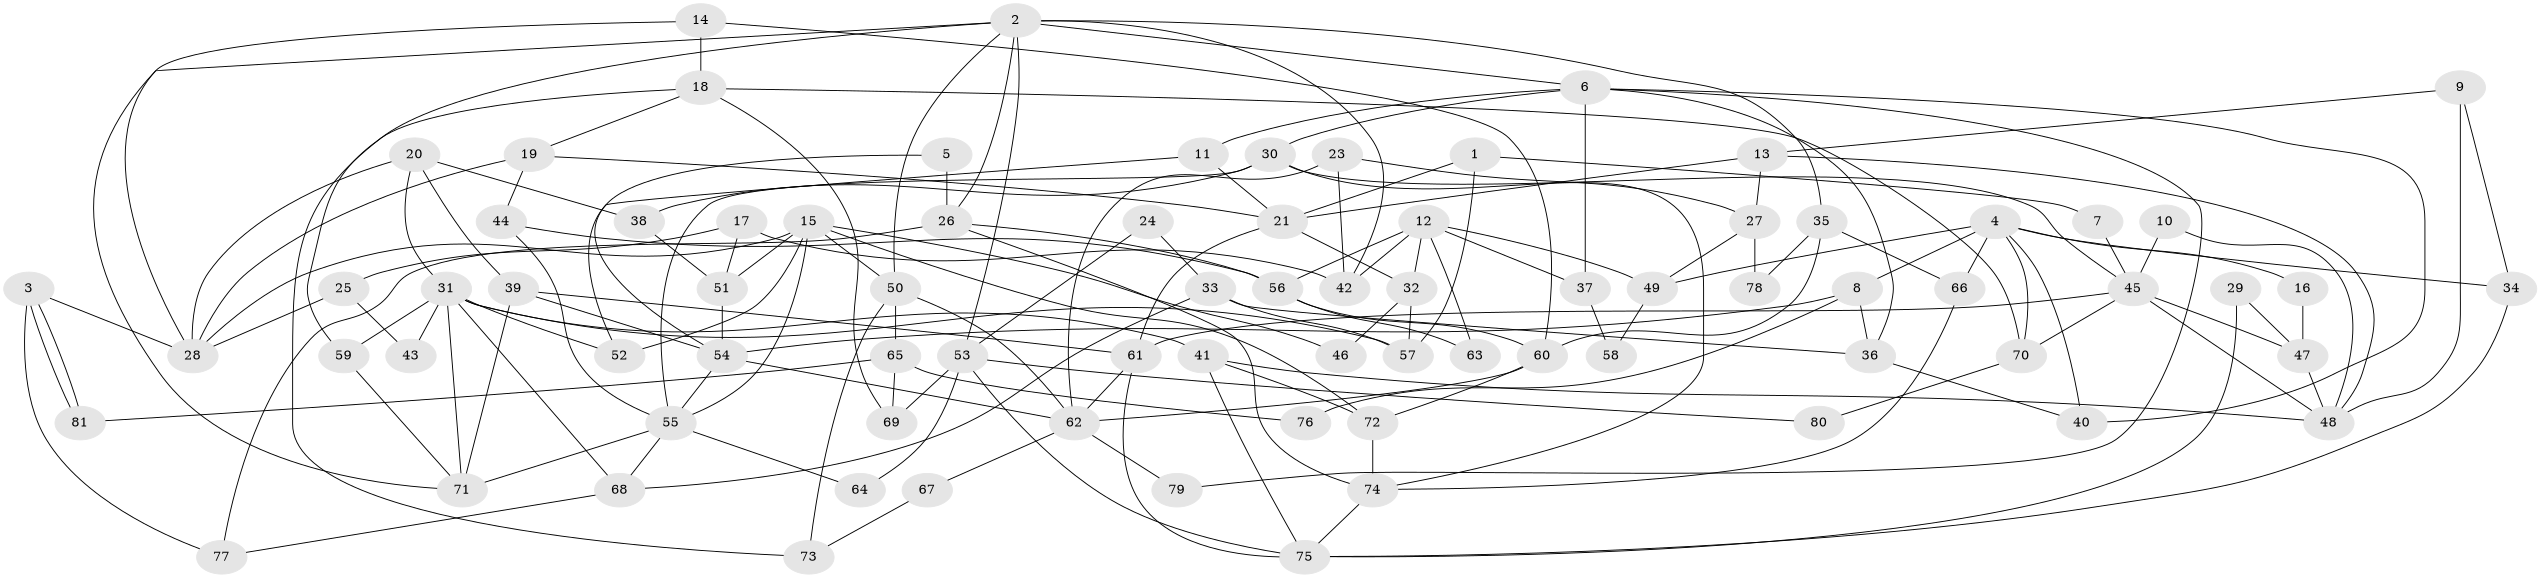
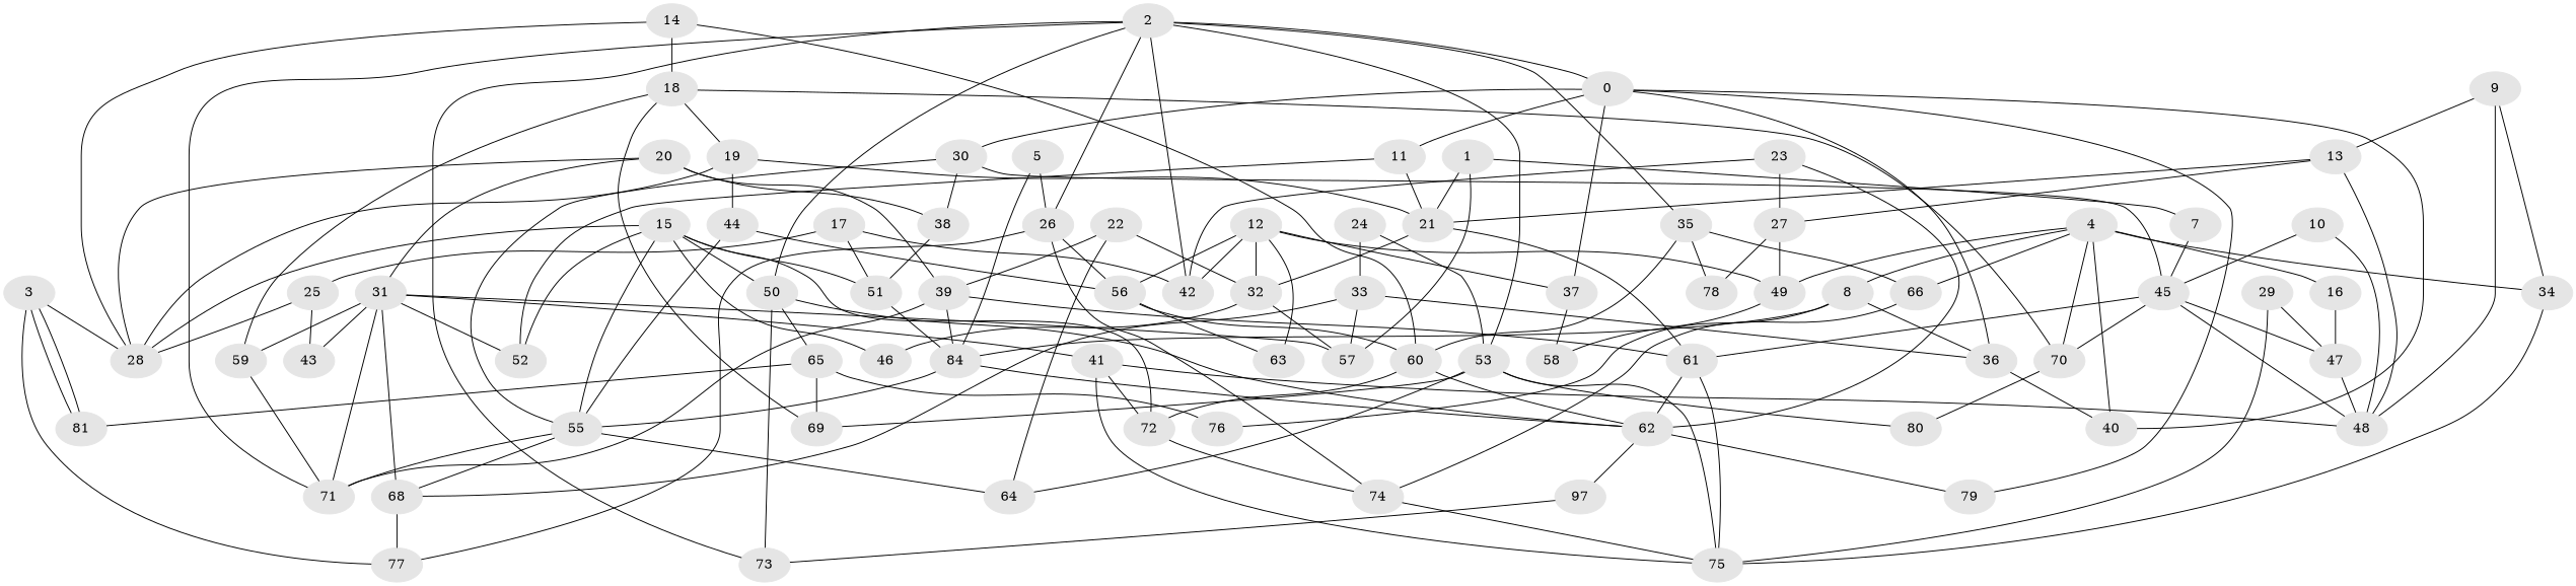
  graph {
    node [color=gray90 style=filled]
    1
    7
    21
    57
    45
    32
    61
    46
    2
-   6
+   6 [label=0]
    26
    35
    42
    50
    53
    71
    73
    40
    11
    30
    36
    37
    79
    77
    56
    74
    66
    60
    78
    62
    65
    69
    64
    75
    80
    3
    28
    81
    4
    8
    16
    34
    49
    70
-   54
+   54 [label=84]
    76
    47
    58
    5
    55
    52
    38
    48
    9
    13
    27
    10
    12
    63
    14
    18
    19
    59
    72
    15
    51
    68
    17
    25
    43
    44
    20
    31
    39
    41
+   22
    23
-   67
+   67 [label=97]
    24
    33
    29
    1 -- 7
    1 -- 21
    1 -- 57
    7 -- 45
    21 -- 32
    21 -- 61
    45 -- 61
    45 -- 70
    45 -- 47
    45 -- 48
    32 -- 57
    32 -- 46
    61 -- 62
    61 -- 75
    2 -- 6
    2 -- 26
    2 -- 35
    2 -- 42
    2 -- 50
    2 -- 53
    2 -- 71
    2 -- 73
    6 -- 40
    6 -- 11
    6 -- 30
    6 -- 36
    6 -- 37
    6 -- 79
    26 -- 77
    26 -- 56
    26 -- 74
    35 -- 66
    35 -- 60
    35 -- 78
    50 -- 73
    50 -- 62
    50 -- 65
    53 -- 69
    53 -- 64
    53 -- 75
    53 -- 80
    11 -- 21
    11 -- 52
    30 -- 45
-   30 -- 74
    30 -- 55
    30 -- 38
    36 -- 40
    37 -- 58
    56 -- 60
    56 -- 63
    74 -- 75
    66 -- 74
    60 -- 62
    60 -- 72
    62 -- 79
    62 -- 67
    65 -- 69
    65 -- 81
    65 -- 76
    3 -- 77
    3 -- 28
    3 -- 81
    3 -- 81
    4 -- 40
    4 -- 66
    4 -- 8
    4 -- 16
    4 -- 34
    4 -- 49
    4 -- 70
    8 -- 36
    8 -- 54
    8 -- 76
    16 -- 47
    34 -- 75
    49 -- 58
    70 -- 80
    54 -- 62
    54 -- 55
    47 -- 48
    5 -- 26
    5 -- 54
    55 -- 71
    55 -- 64
    55 -- 68
    38 -- 51
    9 -- 34
    9 -- 48
    9 -- 13
    13 -- 21
    13 -- 48
    13 -- 27
    27 -- 78
    27 -- 49
    10 -- 45
    10 -- 48
    12 -- 32
    12 -- 42
    12 -- 37
    12 -- 56
    12 -- 49
    12 -- 63
    14 -- 60
    14 -- 28
    14 -- 18
    18 -- 69
    18 -- 70
    18 -- 19
    18 -- 59
    19 -- 21
    19 -- 28
    19 -- 44
    59 -- 71
    72 -- 74
    15 -- 46
    15 -- 50
    15 -- 28
    15 -- 55
    15 -- 52
    15 -- 72
    15 -- 51
    51 -- 54
    68 -- 77
    17 -- 42
    17 -- 51
    17 -- 25
    25 -- 28
    25 -- 43
    44 -- 56
    44 -- 55
    20 -- 28
    20 -- 38
    20 -- 31
    20 -- 39
    31 -- 57
    31 -- 71
    31 -- 52
    31 -- 59
    31 -- 68
    31 -- 43
    31 -- 41
    39 -- 61
    39 -- 71
    39 -- 54
    41 -- 75
    41 -- 48
    41 -- 72
+   22 -- 32
+   22 -- 64
+   22 -- 39
    23 -- 42
    23 -- 62
    23 -- 27
    67 -- 73
    24 -- 53
    24 -- 33
    33 -- 57
    33 -- 36
    33 -- 68
    29 -- 75
    29 -- 47
  }
